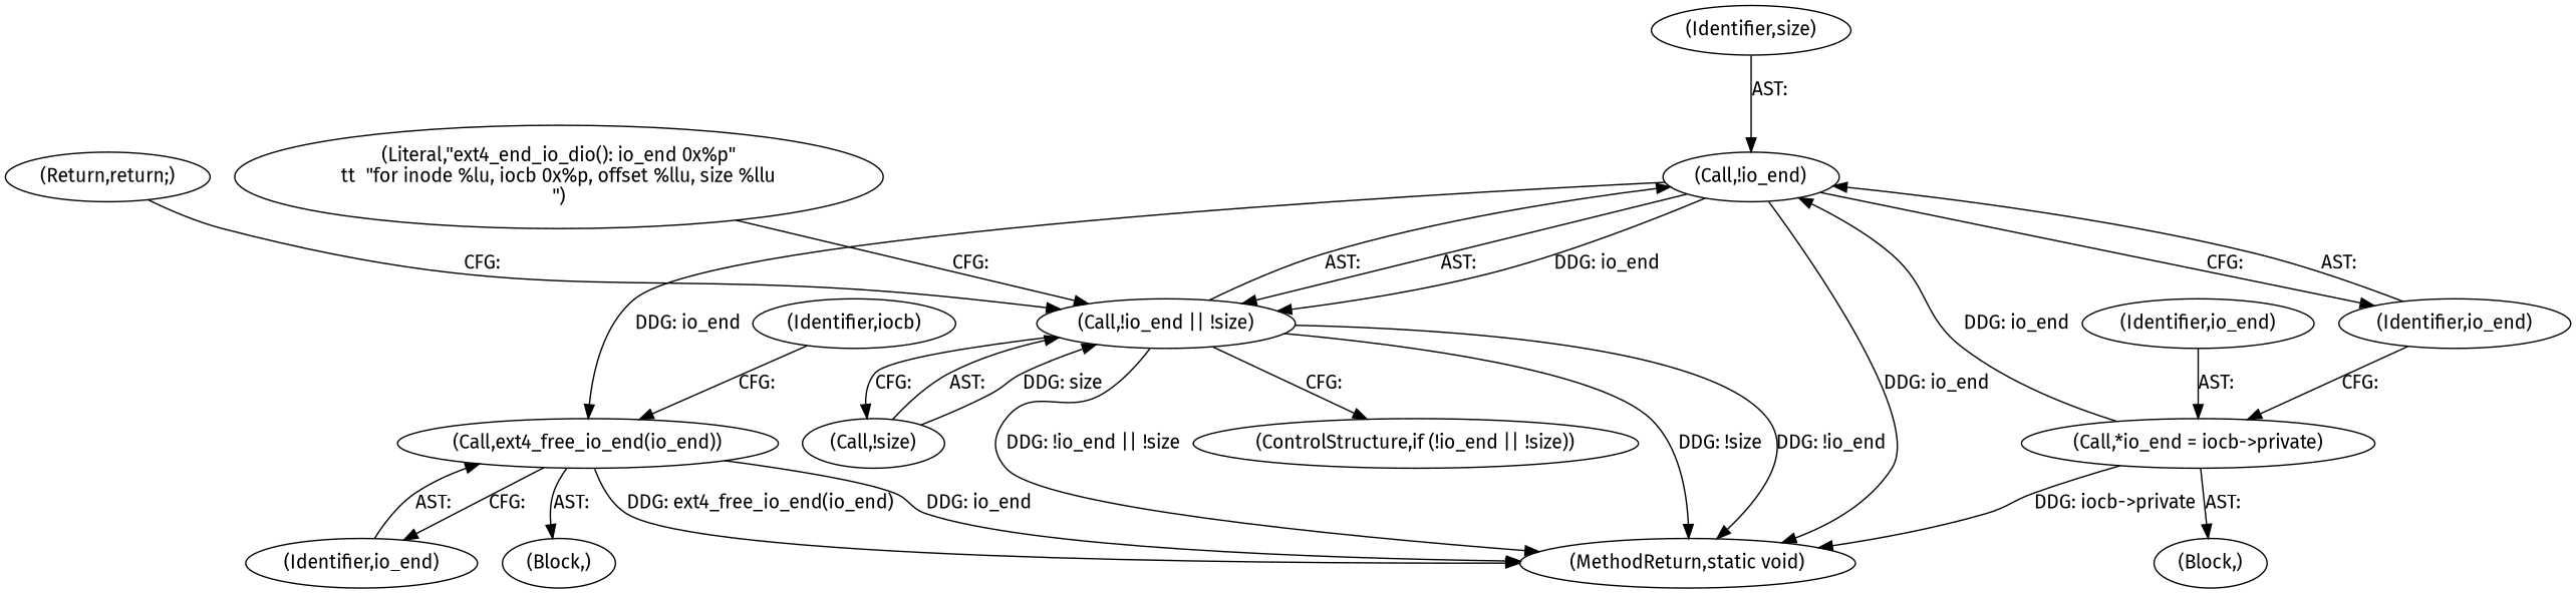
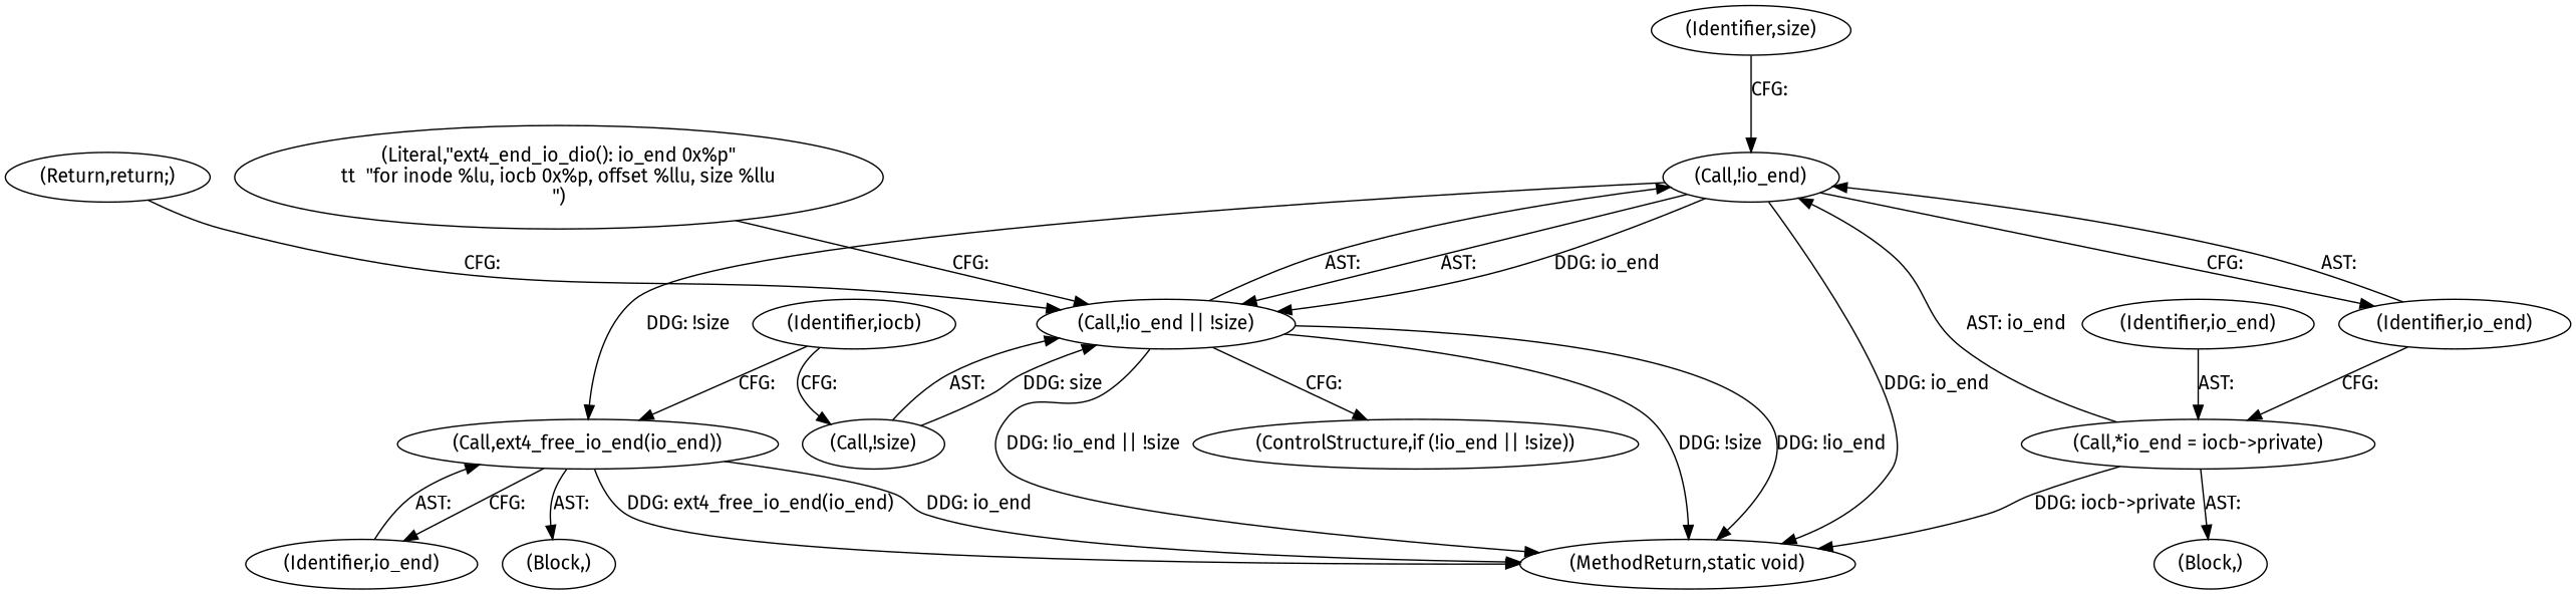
  digraph {
    fontname="Fira Sans"
    node [fontname="Fira Sans"]
    edge [fontname="Fira Sans"]
    n1 [label="(Call,!io_end)"]
    n2 [label="(Call,!io_end || !size)"]
    n3 [label="(Call,ext4_free_io_end(io_end))"]
    n4 [label="(MethodReturn,static void)"]
    n5 [label="(Identifier,io_end)"]
    n6 [label="(ControlStructure,if (!io_end || !size))"]
    n7 [label="(Call,!size)"]
    n8 [label="(Block,)"]
    n9 [label="(Identifier,io_end)"]
    n10 [label="(Call,*io_end = iocb->private)"]
    n11 [label="(Block,)"]
    n12 [label="(Identifier,size)"]
    n13 [label="(Return,return;)"]
    n14 [label="(Identifier,io_end)"]
    n15 [label="(Identifier,iocb)"]
    n16 [label="(Literal,\"ext4_end_io_dio(): io_end 0x%p\"\n\t\t  \"for inode %lu, iocb 0x%p, offset %llu, size %llu\n\")"]
    n1 -> n2 [label="AST: "]
    n1 -> n2 [label="DDG: io_end"]
-   n1 -> n3 [label="DDG: io_end"]
+   n1 -> n3 [label="DDG: !size"]
    n1 -> n4 [label="DDG: io_end"]
    n1 -> n5 [label="CFG: "]
    n2 -> n1 [label="AST: "]
    n2 -> n4 [label="DDG: !size"]
    n2 -> n4 [label="DDG: !io_end"]
    n2 -> n4 [label="DDG: !io_end || !size"]
    n2 -> n6 [label="CFG: "]
-   n2 -> n7 [label="CFG: "]
+   n15 -> n7 [label="CFG: "]
    n3 -> n4 [label="DDG: ext4_free_io_end(io_end)"]
    n3 -> n4 [label="DDG: io_end"]
    n3 -> n8 [label="AST: "]
    n3 -> n9 [label="CFG: "]
    n5 -> n1 [label="AST: "]
    n5 -> n10 [label="CFG: "]
    n7 -> n2 [label="AST: "]
    n7 -> n2 [label="DDG: size"]
    n9 -> n3 [label="AST: "]
-   n10 -> n1 [label="DDG: io_end"]
+   n10 -> n1 [label="AST: io_end"]
    n10 -> n4 [label="DDG: iocb->private"]
    n10 -> n11 [label="AST: "]
-   n12 -> n1 [label="AST: "]
+   n12 -> n1 [label="CFG: "]
    n13 -> n2 [label="CFG: "]
    n14 -> n10 [label="AST: "]
    n15 -> n3 [label="CFG: "]
    n16 -> n2 [label="CFG: "]
  }
